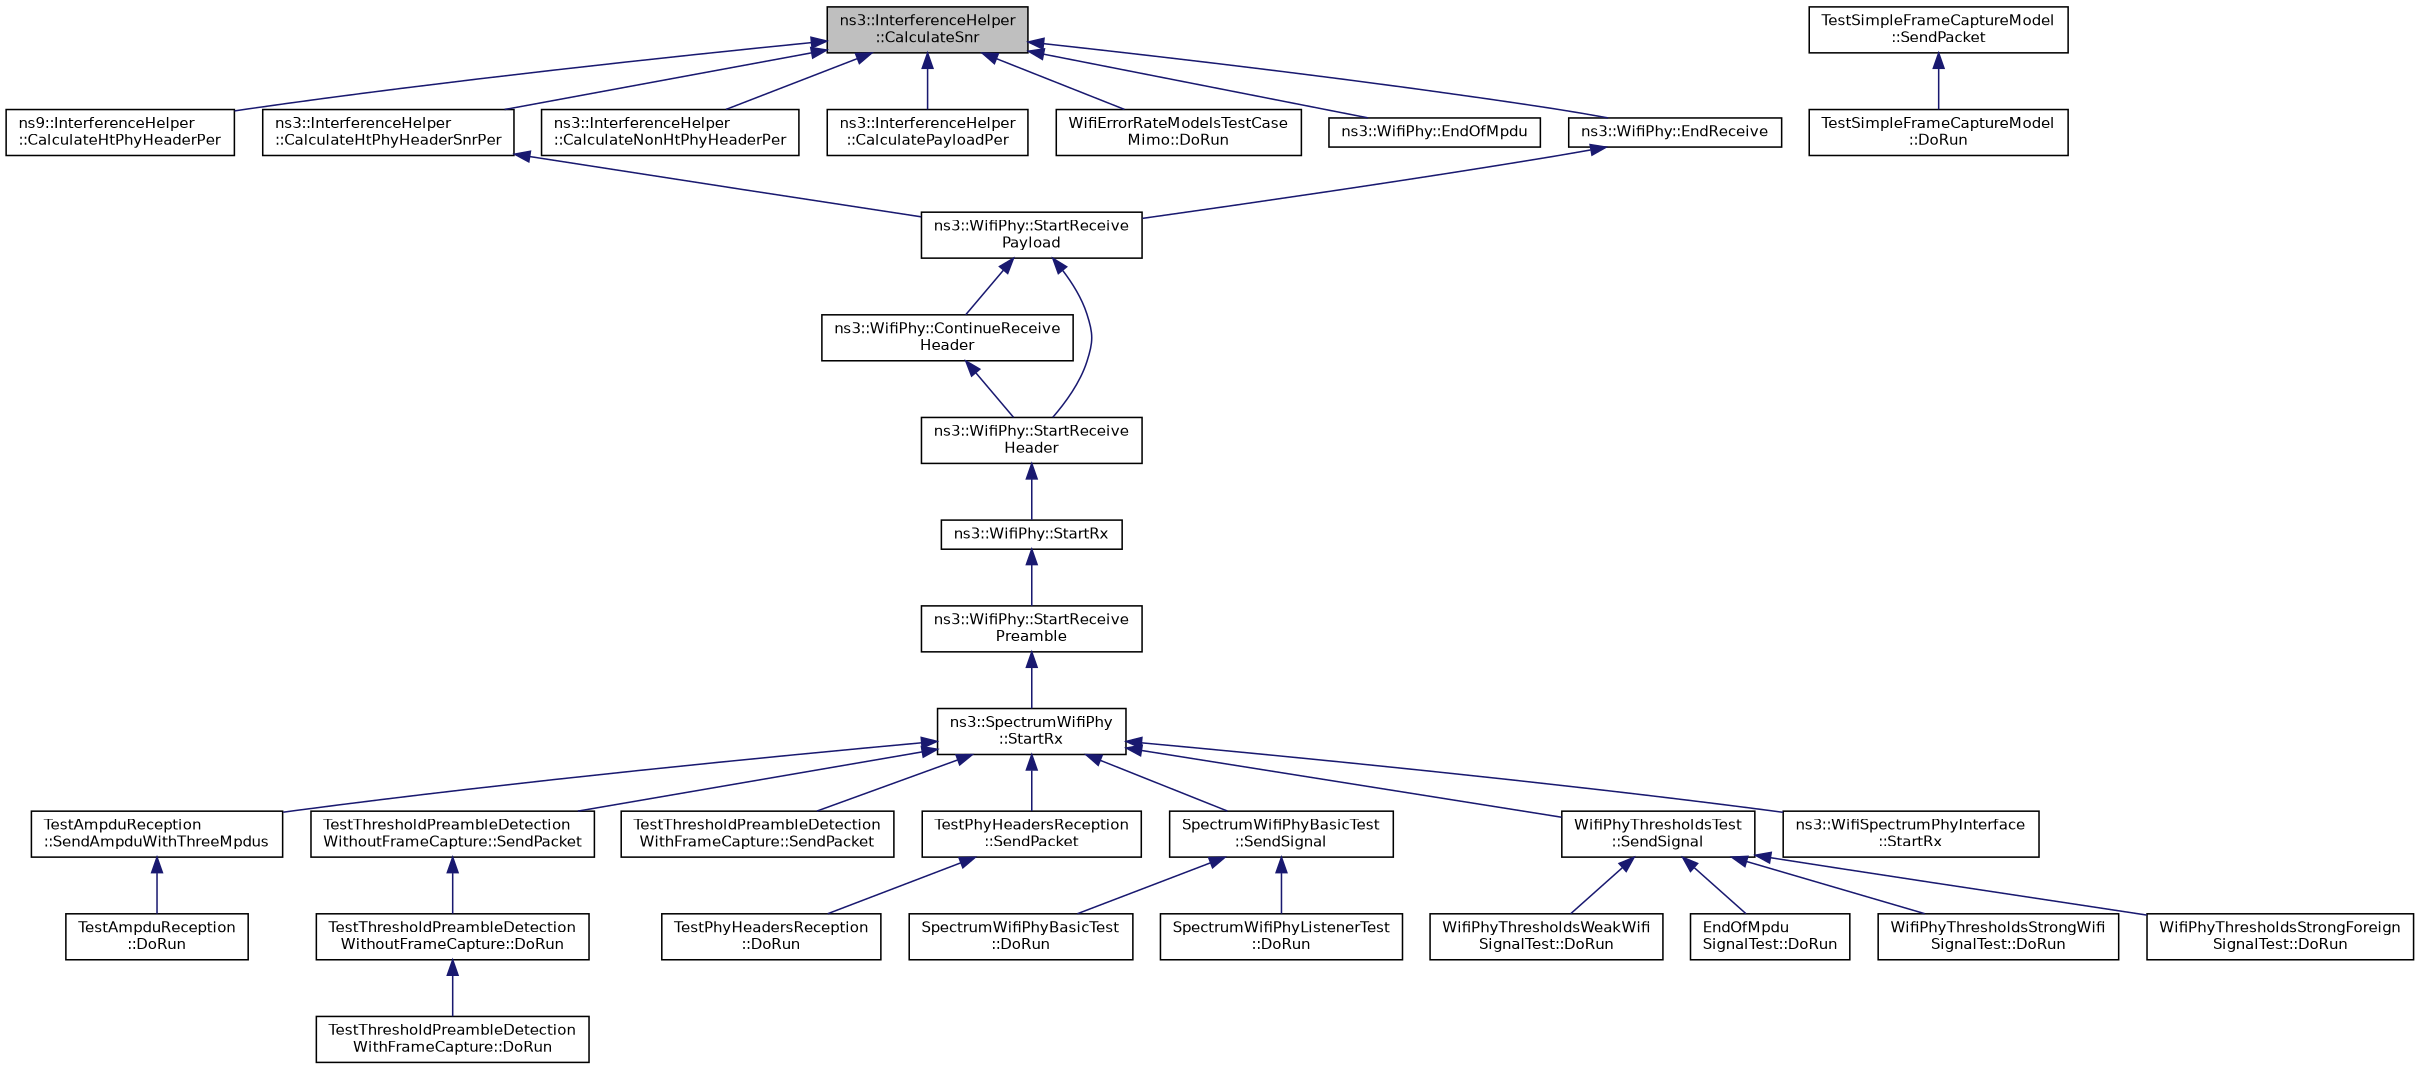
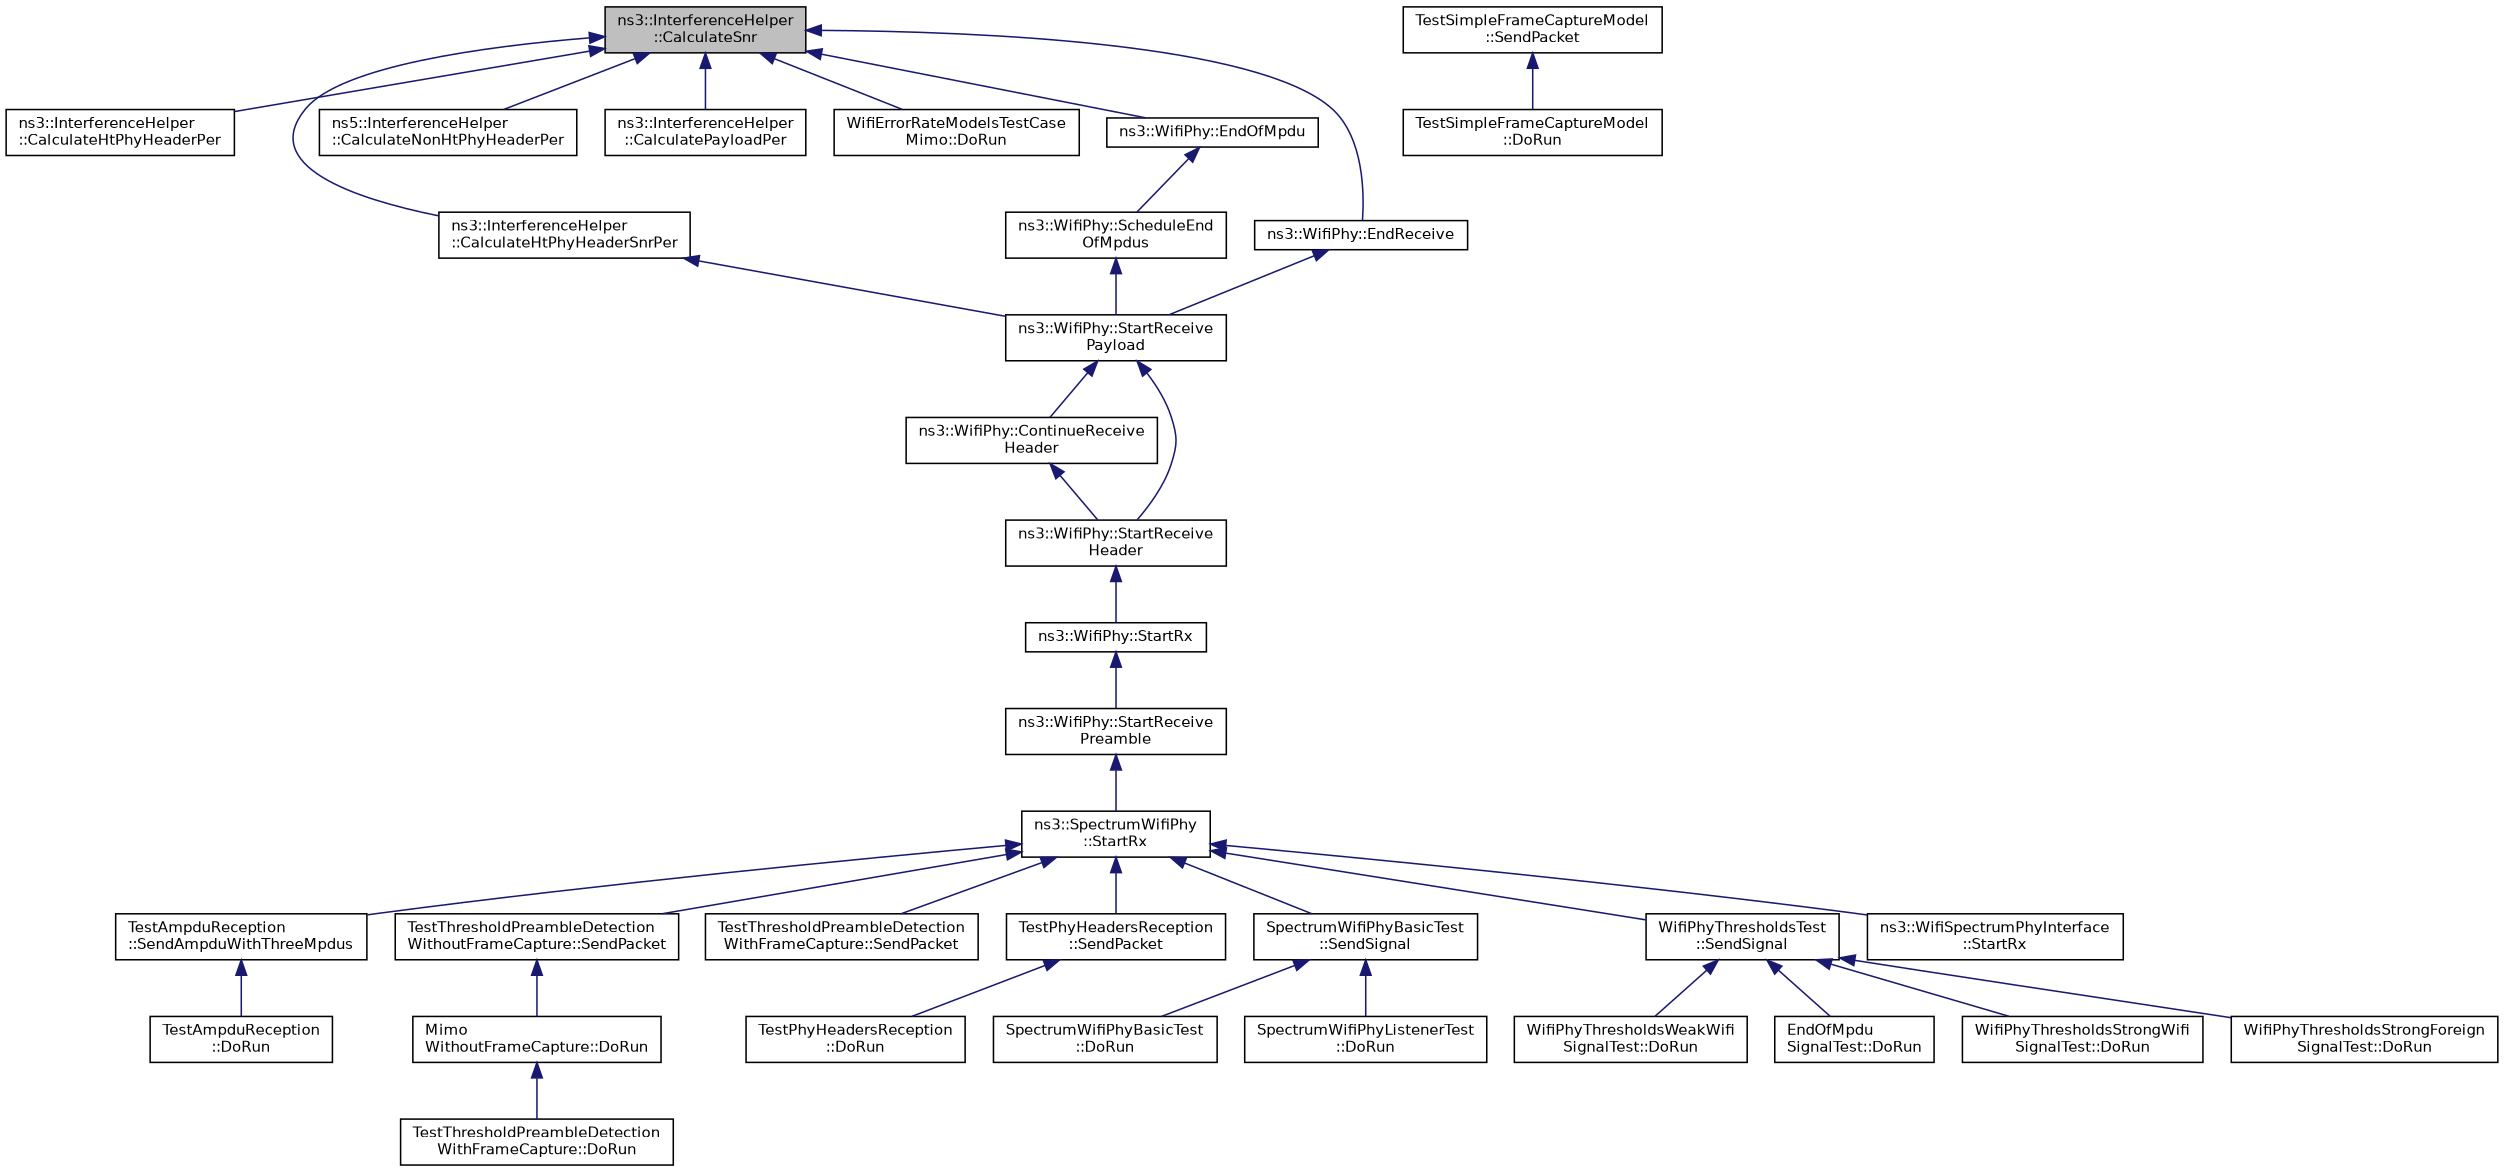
  digraph {
    rankdir=TB
    node [color=black fillcolor=white fontname=Helvetica fontsize=10 shape=record style=filled]
    edge [color=midnightblue dir=back fontname=Helvetica fontsize=10 labelfontname=Helvetica labelfontsize=10 style=solid]
    n1 [fillcolor=grey75 fontcolor=black height=0.2 label="ns3::InterferenceHelper\l::CalculateSnr" width=0.4]
-   n2 [height=0.2 label="ns9::InterferenceHelper\l::CalculateHtPhyHeaderPer" width=0.4]
+   n2 [height=0.2 label="ns3::InterferenceHelper\l::CalculateHtPhyHeaderPer" width=0.4]
    n3 [height=0.2 label="ns3::InterferenceHelper\l::CalculateHtPhyHeaderSnrPer" width=0.4]
-   n4 [height=0.2 label="ns3::InterferenceHelper\l::CalculateNonHtPhyHeaderPer" width=0.4]
+   n4 [height=0.2 label="ns5::InterferenceHelper\l::CalculateNonHtPhyHeaderPer" width=0.4]
    n5 [height=0.2 label="ns3::InterferenceHelper\l::CalculatePayloadPer" width=0.4]
    n6 [height=0.2 label="WifiErrorRateModelsTestCase\lMimo::DoRun" width=0.4]
    n7 [height=0.2 label="ns3::WifiPhy::EndOfMpdu" width=0.4]
    n8 [height=0.2 label="ns3::WifiPhy::EndReceive" width=0.4]
    n9 [height=0.2 label="ns3::WifiPhy::StartReceive\lPayload" width=0.4]
+   n10 [height=0.2 label="ns3::WifiPhy::ScheduleEnd\lOfMpdus" width=0.4]
    n11 [height=0.2 label="ns3::WifiPhy::ContinueReceive\lHeader" width=0.4]
    n12 [height=0.2 label="ns3::WifiPhy::StartReceive\lHeader" width=0.4]
    n13 [height=0.2 label="ns3::WifiPhy::StartRx" width=0.4]
    n14 [height=0.2 label="ns3::WifiPhy::StartReceive\lPreamble" width=0.4]
    n15 [height=0.2 label="ns3::SpectrumWifiPhy\l::StartRx" width=0.4]
    n16 [height=0.2 label="TestAmpduReception\l::SendAmpduWithThreeMpdus" width=0.4]
    n17 [height=0.2 label="TestThresholdPreambleDetection\lWithoutFrameCapture::SendPacket" width=0.4]
    n18 [height=0.2 label="TestThresholdPreambleDetection\lWithFrameCapture::SendPacket" width=0.4]
    n19 [height=0.2 label="TestPhyHeadersReception\l::SendPacket" width=0.4]
    n20 [height=0.2 label="SpectrumWifiPhyBasicTest\l::SendSignal" width=0.4]
    n21 [height=0.2 label="WifiPhyThresholdsTest\l::SendSignal" width=0.4]
    n22 [height=0.2 label="ns3::WifiSpectrumPhyInterface\l::StartRx" width=0.4]
    n23 [height=0.2 label="TestAmpduReception\l::DoRun" width=0.4]
-   n24 [height=0.2 label="TestThresholdPreambleDetection\lWithoutFrameCapture::DoRun" width=0.4]
+   n24 [height=0.2 label="Mimo\lWithoutFrameCapture::DoRun" width=0.4]
    n25 [height=0.2 label="TestPhyHeadersReception\l::DoRun" width=0.4]
    n26 [height=0.2 label="TestSimpleFrameCaptureModel\l::SendPacket" width=0.4]
    n27 [height=0.2 label="TestSimpleFrameCaptureModel\l::DoRun" width=0.4]
    n28 [height=0.2 label="SpectrumWifiPhyBasicTest\l::DoRun" width=0.4]
    n29 [height=0.2 label="SpectrumWifiPhyListenerTest\l::DoRun" width=0.4]
    n30 [height=0.2 label="WifiPhyThresholdsWeakWifi\lSignalTest::DoRun" width=0.4]
    n31 [height=0.2 label="EndOfMpdu\lSignalTest::DoRun" width=0.4]
    n32 [height=0.2 label="WifiPhyThresholdsStrongWifi\lSignalTest::DoRun" width=0.4]
    n33 [height=0.2 label="WifiPhyThresholdsStrongForeign\lSignalTest::DoRun" width=0.4]
    n34 [height=0.2 label="TestThresholdPreambleDetection\lWithFrameCapture::DoRun" width=0.4]
    n1 -> n2
    n1 -> n3
    n1 -> n4
    n1 -> n5
    n1 -> n6
    n1 -> n7
    n1 -> n8
    n3 -> n9
+   n7 -> n10
    n8 -> n9
    n9 -> n11
    n9 -> n12
+   n10 -> n9
    n11 -> n12
    n12 -> n13
    n13 -> n14
    n14 -> n15
    n15 -> n16
    n15 -> n17
    n15 -> n18
    n15 -> n19
    n15 -> n20
    n15 -> n21
    n15 -> n22
    n16 -> n23
    n17 -> n24
    n19 -> n25
    n20 -> n28
    n20 -> n29
    n21 -> n30
    n21 -> n31
    n21 -> n32
    n21 -> n33
    n24 -> n34
    n26 -> n27
  }
